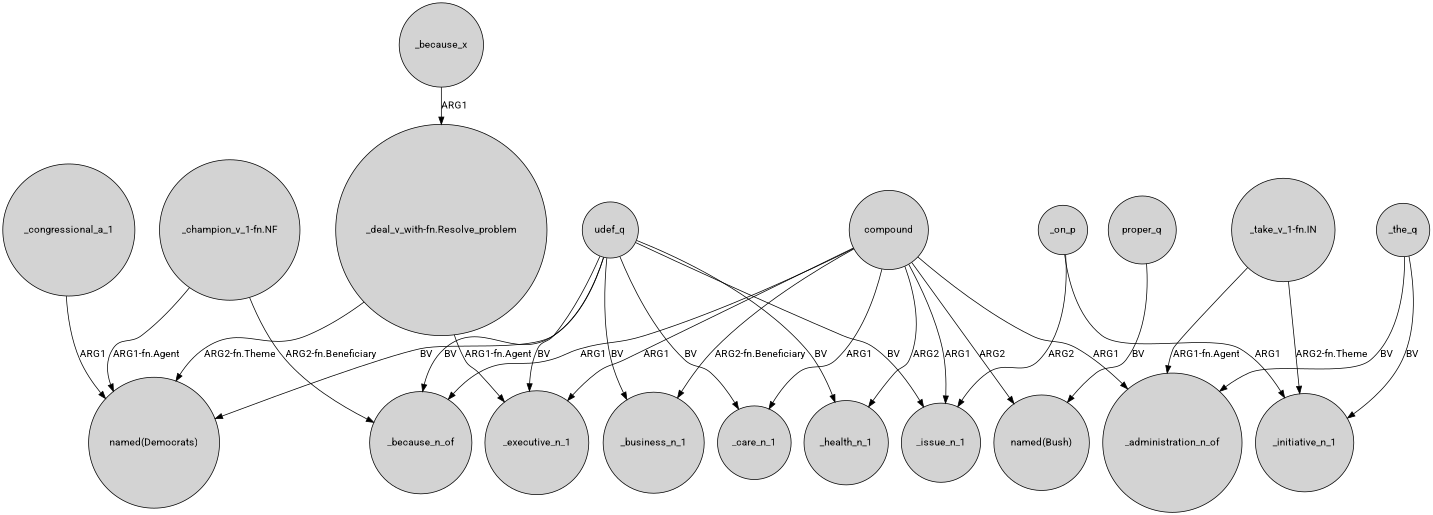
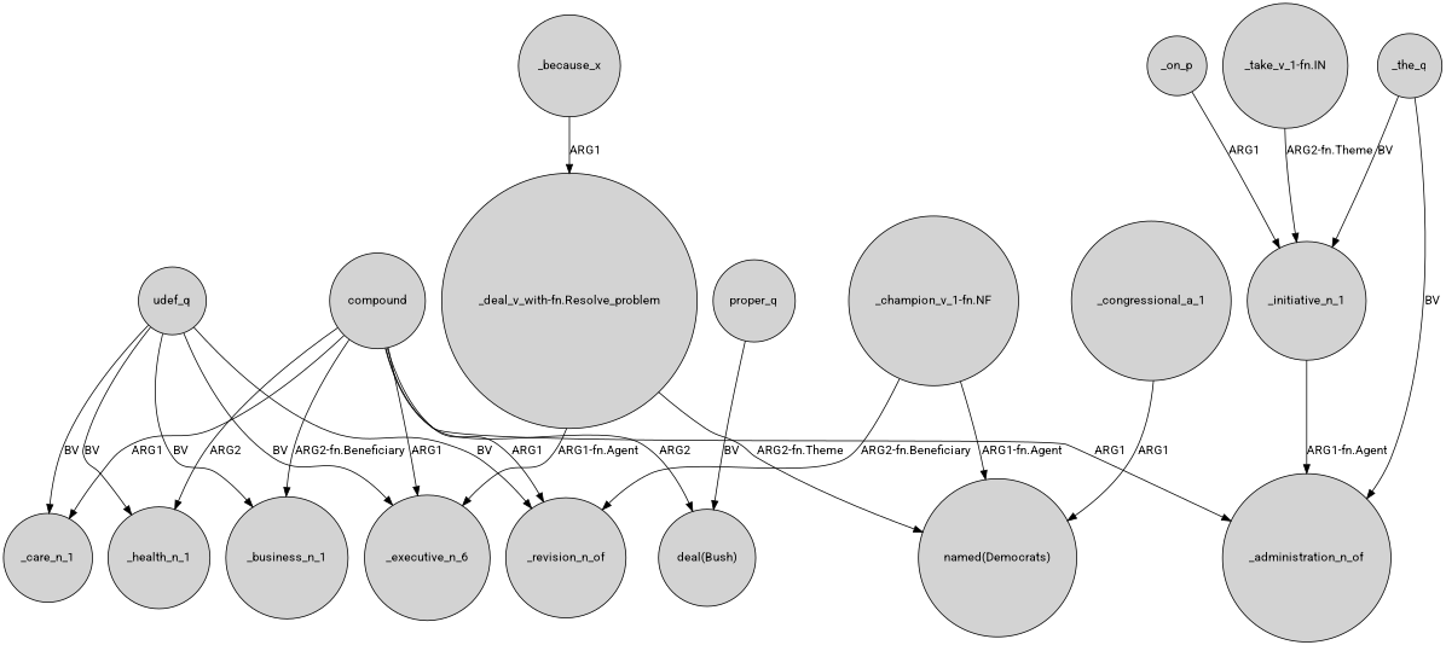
  digraph {
    fontname=Roboto
    node [fontname=Roboto shape=circle style=filled]
    edge [fontname=Roboto]
    _because_x
    "_deal_v_with-fn.Resolve_problem"
-   _executive_n_1
+   _executive_n_1 [label=_executive_n_6]
    "named(Democrats)"
    _on_p
    _initiative_n_1
-   _issue_n_1
    udef_q
-   _revision_n_of [label=_because_n_of]
+   _revision_n_of
    _care_n_1
    _health_n_1
    _business_n_1
    compound
-   "named(Bush)"
+   "named(Bush)" [label="deal(Bush)"]
    _administration_n_of
    "_take_v_1-fn.IN"
    _congressional_a_1
    "_champion_v_1-fn.NF"
    _the_q
    proper_q
    _because_x -> "_deal_v_with-fn.Resolve_problem" [label=ARG1]
    "_deal_v_with-fn.Resolve_problem" -> _executive_n_1 [label="ARG1-fn.Agent"]
    "_deal_v_with-fn.Resolve_problem" -> "named(Democrats)" [label="ARG2-fn.Theme"]
    _on_p -> _initiative_n_1 [label=ARG1]
-   _on_p -> _issue_n_1 [label=ARG2]
    udef_q -> _executive_n_1 [label=BV]
-   udef_q -> "named(Democrats)" [label=BV]
-   udef_q -> _issue_n_1 [label=BV]
    udef_q -> _revision_n_of [label=BV]
    udef_q -> _care_n_1 [label=BV]
    udef_q -> _health_n_1 [label=BV]
    udef_q -> _business_n_1 [label=BV]
    compound -> _executive_n_1 [label=ARG1]
-   compound -> _issue_n_1 [label=ARG1]
    compound -> _revision_n_of [label=ARG1]
    compound -> _care_n_1 [label=ARG1]
    compound -> _health_n_1 [label=ARG2]
    compound -> _business_n_1 [label="ARG2-fn.Beneficiary"]
    compound -> "named(Bush)" [label=ARG2]
    compound -> _administration_n_of [label=ARG1]
    "_take_v_1-fn.IN" -> _initiative_n_1 [label="ARG2-fn.Theme"]
-   "_take_v_1-fn.IN" -> _administration_n_of [label="ARG1-fn.Agent"]
+   _initiative_n_1 -> _administration_n_of [label="ARG1-fn.Agent"]
    _congressional_a_1 -> "named(Democrats)" [label=ARG1]
    "_champion_v_1-fn.NF" -> "named(Democrats)" [label="ARG1-fn.Agent"]
    "_champion_v_1-fn.NF" -> _revision_n_of [label="ARG2-fn.Beneficiary"]
    _the_q -> _initiative_n_1 [label=BV]
    _the_q -> _administration_n_of [label=BV]
    proper_q -> "named(Bush)" [label=BV]
  }
